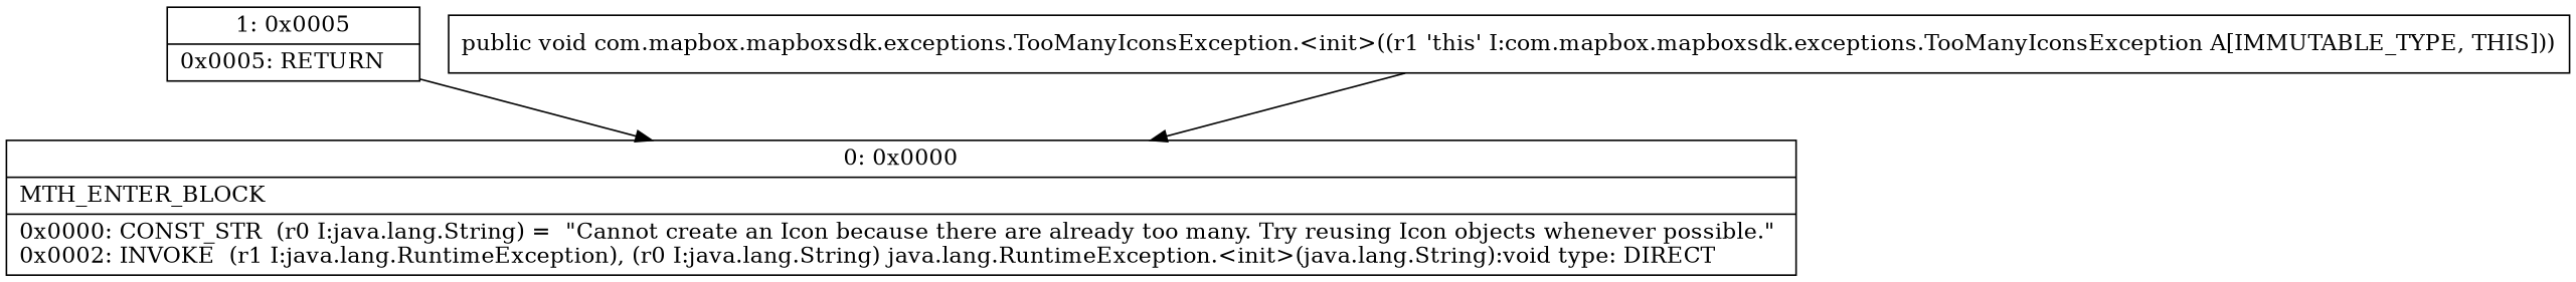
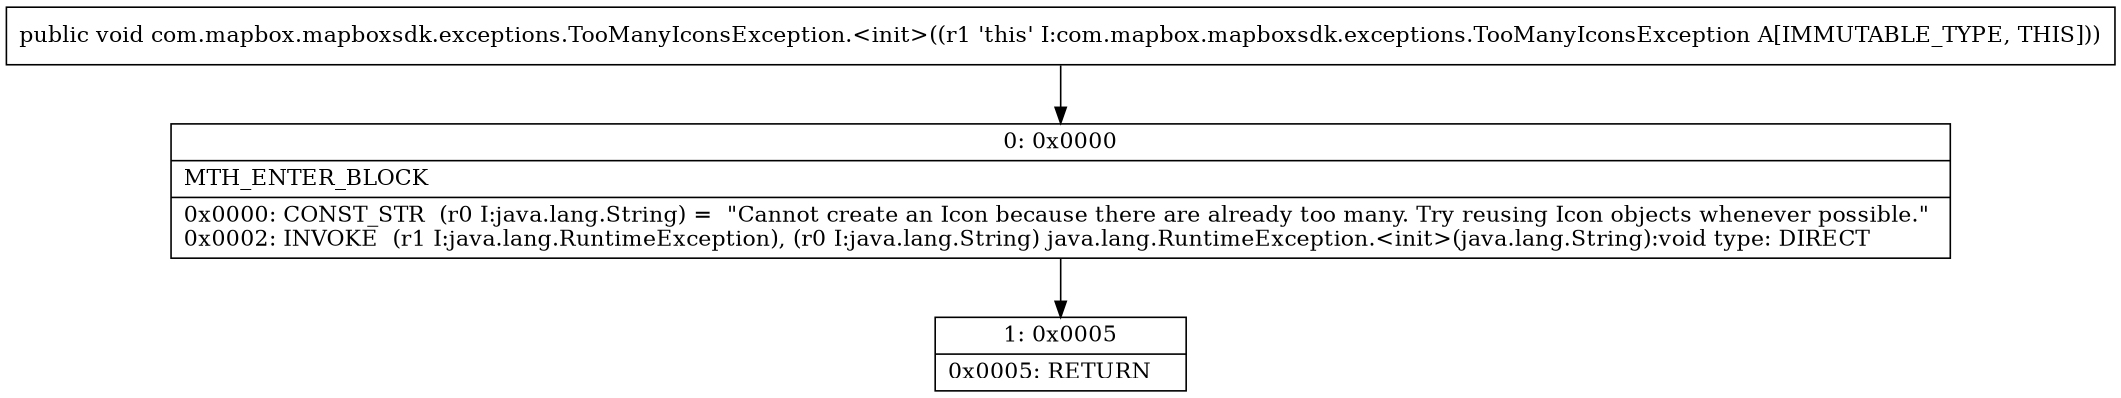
  digraph {
    node [shape=record]
    n1 [label="{0\:\ 0x0000|MTH_ENTER_BLOCK\l|0x0000: CONST_STR  (r0 I:java.lang.String) =  \"Cannot create an Icon because there are already too many. Try reusing Icon objects whenever possible.\" \l0x0002: INVOKE  (r1 I:java.lang.RuntimeException), (r0 I:java.lang.String) java.lang.RuntimeException.\<init\>(java.lang.String):void type: DIRECT \l}"]
    n2 [label="{1\:\ 0x0005|0x0005: RETURN   \l}"]
    n3 [label="{public void com.mapbox.mapboxsdk.exceptions.TooManyIconsException.\<init\>((r1 'this' I:com.mapbox.mapboxsdk.exceptions.TooManyIconsException A[IMMUTABLE_TYPE, THIS])) }"]
-   n2 -> n1
+   n1 -> n2
    n3 -> n1
  }
